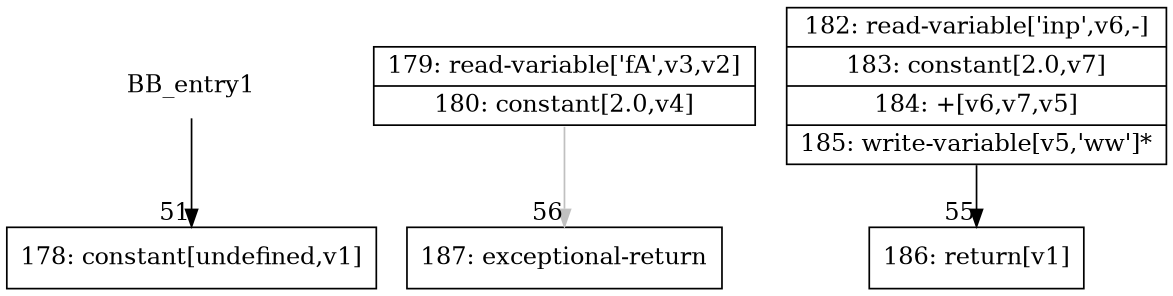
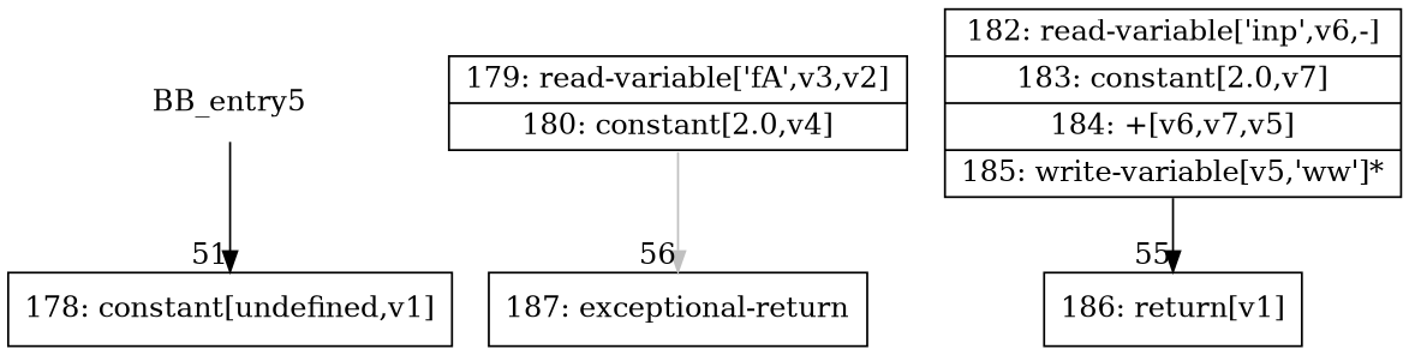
  digraph {
    rankdir=TD
    node [shape=record]
    edge [headport=n tailport=s]
-   BB_entry5 [shape=none label=BB_entry1]
+   BB_entry5 [shape=none]
    n2 [label="{178: constant[undefined,v1]}"]
    n3 [label="{179: read-variable['fA',v3,v2]|180: constant[2.0,v4]}"]
    n4 [label="{187: exceptional-return}"]
    n5 [label="{182: read-variable['inp',v6,-]|183: constant[2.0,v7]|184: +[v6,v7,v5]|185: write-variable[v5,'ww']*}"]
    n6 [label="{186: return[v1]}"]
    BB_entry5 -> n2 [headlabel="    51"]
    n3 -> n4 [color=gray headlabel="      56"]
    n5 -> n6 [headlabel="      55"]
  }
